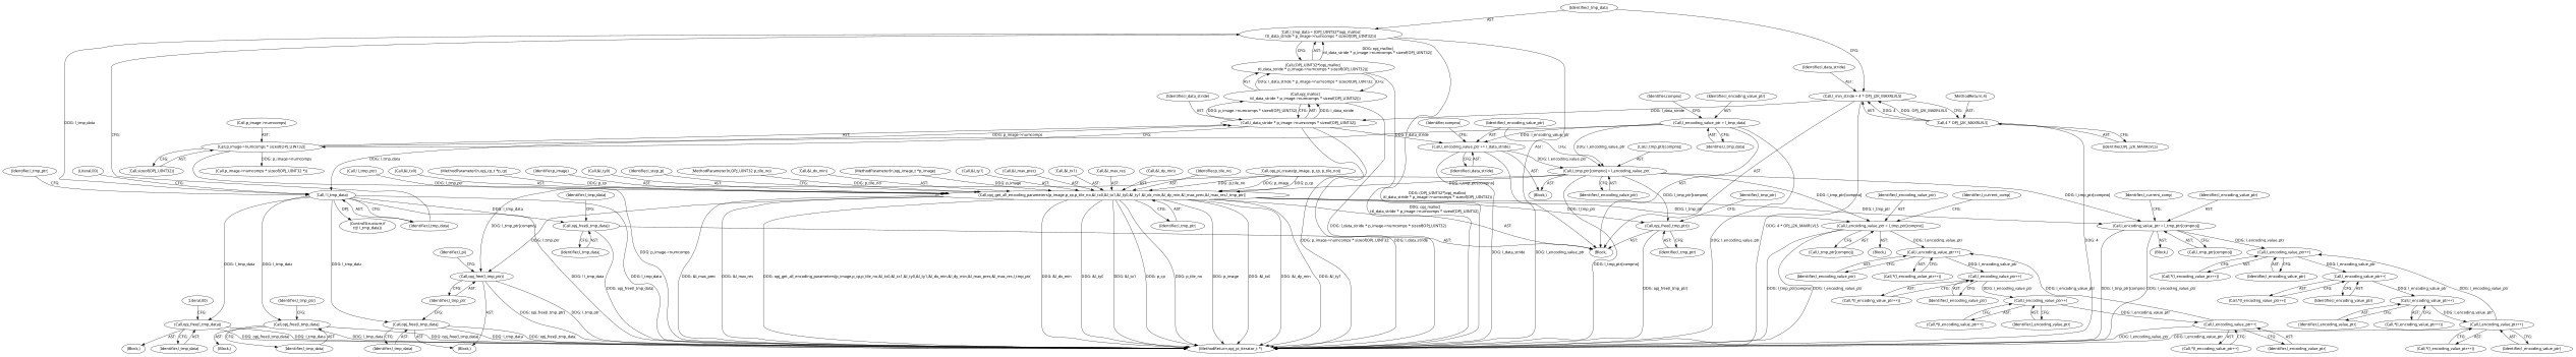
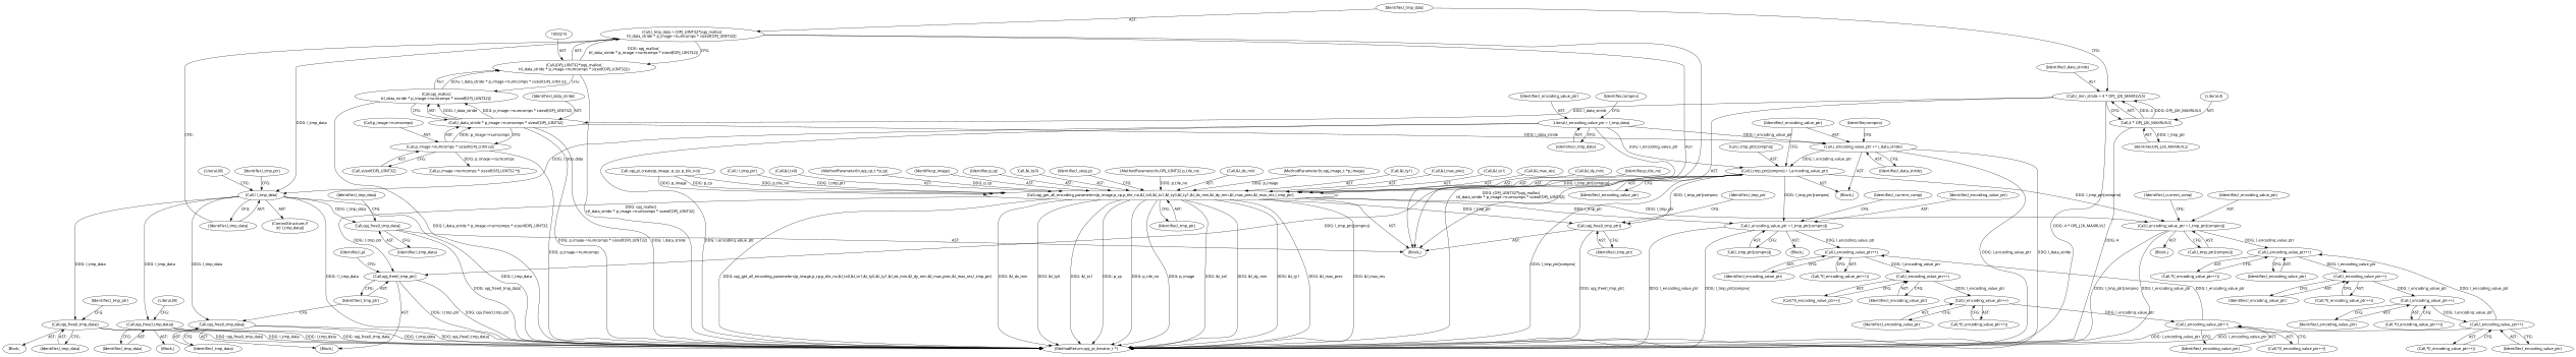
  digraph {
    fontname="Noto Sans"
    node [fontname="Noto Sans"]
    edge [fontname="Noto Sans"]
    n1 [label="(Call,l_tmp_data = (OPJ_UINT32*)opj_malloc(\n\t\tl_data_stride * p_image->numcomps * sizeof(OPJ_UINT32)))"]
    n2 [label="(Call,(OPJ_UINT32*)opj_malloc(\n\t\tl_data_stride * p_image->numcomps * sizeof(OPJ_UINT32)))"]
    n3 [label="(Call,! l_tmp_data)"]
    n4 [label="(Block,)"]
    n5 [label="(MethodReturn,opj_pi_iterator_t *)"]
    n6 [label="(Call,opj_malloc(\n\t\tl_data_stride * p_image->numcomps * sizeof(OPJ_UINT32)))"]
    n7 [label="(Call,opj_free(l_tmp_data))"]
    n8 [label="(Call,opj_free(l_tmp_data))"]
    n9 [label="(Call,opj_free(l_tmp_data))"]
    n10 [label="(Call,opj_free(l_tmp_data))"]
    n11 [label="(ControlStructure,if\n\t\t(! l_tmp_data))"]
    n12 [label="(Identifier,l_tmp_data)"]
    n13 [label="(Call,l_data_stride * p_image->numcomps * sizeof(OPJ_UINT32))"]
    n14 [label="(Call,p_image->numcomps * sizeof(OPJ_UINT32))"]
    n15 [label="(Call,l_encoding_value_ptr += l_data_stride)"]
    n16 [label="(Call,p_image->numcomps * sizeof(OPJ_UINT32 *))"]
    n17 [label="(Call,sizeof(OPJ_UINT32))"]
    n18 [label="(Call,l_tmp_ptr[compno] = l_encoding_value_ptr)"]
    n19 [label="(Block,)"]
    n20 [label="(Identifier,l_data_stride)"]
    n21 [label="(Call,l_min_stride = 4 * OPJ_J2K_MAXRLVLS)"]
    n22 [label="(Call,4 * OPJ_J2K_MAXRLVLS)"]
    n23 [label="(Identifier,OPJ_J2K_MAXRLVLS)"]
    n24 [label="(Identifier,l_tmp_data)"]
    n25 [label="(Block,)"]
    n26 [label="(Block,)"]
    n27 [label="(Identifier,l_tmp_data)"]
-   n28 [label="(Call,l_encoding_value_ptr = l_tmp_data)"]
+   n28 [label="(Literal,l_encoding_value_ptr = l_tmp_data)"]
    n29 [label="(Identifier,l_tmp_data)"]
    n30 [label="(Block,)"]
    n31 [label="(Identifier,l_tmp_data)"]
    n32 [label="(Identifier,l_tmp_data)"]
    n33 [label="(Call,opj_get_all_encoding_parameters(p_image,p_cp,p_tile_no,&l_tx0,&l_tx1,&l_ty0,&l_ty1,&l_dx_min,&l_dy_min,&l_max_prec,&l_max_res,l_tmp_ptr))"]
    n34 [label="(Call,opj_free(l_tmp_ptr))"]
    n35 [label="(Call,l_encoding_value_ptr = l_tmp_ptr[compno])"]
    n36 [label="(Call,l_encoding_value_ptr = l_tmp_ptr[compno])"]
    n37 [label="(Call,opj_free(l_tmp_ptr))"]
    n38 [label="(Identifier,l_encoding_value_ptr)"]
    n39 [label="(Identifier,l_tmp_ptr)"]
    n40 [label="(Identifier,l_tmp_ptr)"]
    n41 [label="(Call,l_encoding_value_ptr++)"]
    n42 [label="(Call,l_tmp_ptr[compno])"]
    n43 [label="(Block,)"]
    n44 [label="(Call,l_encoding_value_ptr++)"]
    n45 [label="(Block,)"]
    n46 [label="(Call,l_tmp_ptr[compno])"]
    n47 [label="(Identifier,l_tmp_ptr)"]
    n48 [label="(Call,l_encoding_value_ptr++)"]
    n49 [label="(Call,*(l_encoding_value_ptr++))"]
    n50 [label="(Identifier,l_encoding_value_ptr)"]
    n51 [label="(Call,l_encoding_value_ptr++)"]
    n52 [label="(Identifier,l_encoding_value_ptr)"]
    n53 [label="(Call,*(l_encoding_value_ptr++))"]
    n54 [label="(Call,l_encoding_value_ptr++)"]
    n55 [label="(Call,*(l_encoding_value_ptr++))"]
    n56 [label="(Identifier,l_encoding_value_ptr)"]
    n57 [label="(Call,*(l_encoding_value_ptr++))"]
    n58 [label="(Identifier,l_encoding_value_ptr)"]
    n59 [label="(Call,l_encoding_value_ptr++)"]
    n60 [label="(Identifier,l_encoding_value_ptr)"]
    n61 [label="(Call,*(l_encoding_value_ptr++))"]
    n62 [label="(Call,l_encoding_value_ptr++)"]
    n63 [label="(Call,*(l_encoding_value_ptr++))"]
    n64 [label="(Identifier,l_encoding_value_ptr)"]
    n65 [label="(Call,l_encoding_value_ptr++)"]
    n66 [label="(Call,*(l_encoding_value_ptr++))"]
    n67 [label="(Identifier,l_encoding_value_ptr)"]
    n68 [label="(Call,*(l_encoding_value_ptr++))"]
    n69 [label="(Identifier,l_encoding_value_ptr)"]
    n70 [label="(Call,! l_tmp_ptr)"]
    n71 [label="(Call,&l_tx0)"]
    n72 [label="(Identifier,l_tmp_data)"]
    n73 [label="(Identifier,l_data_stride)"]
    n74 [label="(Identifier,l_tmp_ptr)"]
-   n75 [label="(MethodReturn,4)"]
+   n75 [label="(Literal,4)"]
    n76 [label="(MethodParameterIn,opj_cp_t *p_cp)"]
    n77 [label="(Identifier,l_current_comp)"]
    n78 [label="(Identifier,l_encoding_value_ptr)"]
    n79 [label="(Identifier,p_image)"]
    n80 [label="(Identifier,l_tmp_ptr)"]
+   n81 [label="(Identifier,p_cp)"]
    n82 [label="(Call,&l_ty0)"]
    n83 [label="(Identifier,l_step_p)"]
    n84 [label="(MethodParameterIn,OPJ_UINT32 p_tile_no)"]
    n85 [label="(Call,&l_dx_min)"]
    n86 [label="(Identifier,l_encoding_value_ptr)"]
    n87 [label="(MethodParameterIn,opj_image_t *p_image)"]
    n88 [label="(Call,&l_ty1)"]
    n89 [label="(Call,&l_max_prec)"]
    n90 [label="(Identifier,l_encoding_value_ptr)"]
    n91 [label="(Identifier,l_tmp_ptr)"]
    n92 [label="(Identifier,compno)"]
    n93 [label="(Call,l_tmp_ptr[compno])"]
    n94 [label="(Call,&l_tx1)"]
    n95 [label="(Call,&l_max_res)"]
    n96 [label="(Call,&l_dy_min)"]
    n97 [label="(Identifier,p_tile_no)"]
    n98 [label="(Call,opj_pi_create(p_image, p_cp, p_tile_no))"]
    n99 [label="(Identifier,l_pi)"]
    n100 [label="(Identifier,l_current_comp)"]
    n101 [label="(Identifier,l_data_stride)"]
    n102 [label="(Identifier,l_tmp_data)"]
    n103 [label="(Identifier,l_encoding_value_ptr)"]
    n104 [label="(Literal,00)"]
    n105 [label="(Call,p_image->numcomps)"]
    n106 [label="(Identifier,compno)"]
    n107 [label="(Literal,00)"]
+   1000215
    n1 -> n2 [label="CFG: "]
    n1 -> n3 [label="DDG: l_tmp_data"]
    n1 -> n4 [label="AST: "]
    n1 -> n5 [label="DDG: (OPJ_UINT32*)opj_malloc(\n\t\tl_data_stride * p_image->numcomps * sizeof(OPJ_UINT32))"]
    n2 -> n1 [label="AST: "]
    n2 -> n1 [label="DDG: opj_malloc(\n\t\tl_data_stride * p_image->numcomps * sizeof(OPJ_UINT32))"]
    n2 -> n5 [label="DDG: opj_malloc(\n\t\tl_data_stride * p_image->numcomps * sizeof(OPJ_UINT32))"]
    n2 -> n6 [label="CFG: "]
    n3 -> n5 [label="DDG: l_tmp_data"]
    n3 -> n5 [label="DDG: ! l_tmp_data"]
    n3 -> n7 [label="DDG: l_tmp_data"]
    n3 -> n8 [label="DDG: l_tmp_data"]
    n3 -> n9 [label="DDG: l_tmp_data"]
    n3 -> n10 [label="DDG: l_tmp_data"]
-   n3 -> n11 [label="OPJ: "]
+   n3 -> n11 [label="AST: "]
    n3 -> n12 [label="CFG: "]
    n6 -> n2 [label="AST: "]
    n6 -> n2 [label="DDG: l_data_stride * p_image->numcomps * sizeof(OPJ_UINT32)"]
    n6 -> n5 [label="DDG: l_data_stride * p_image->numcomps * sizeof(OPJ_UINT32)"]
    n6 -> n13 [label="CFG: "]
    n7 -> n5 [label="DDG: opj_free(l_tmp_data)"]
    n7 -> n5 [label="DDG: l_tmp_data"]
    n7 -> n24 [label="CFG: "]
    n7 -> n25 [label="AST: "]
    n8 -> n5 [label="DDG: opj_free(l_tmp_data)"]
    n8 -> n5 [label="DDG: l_tmp_data"]
    n8 -> n26 [label="AST: "]
    n8 -> n27 [label="CFG: "]
    n9 -> n5 [label="DDG: l_tmp_data"]
    n9 -> n5 [label="DDG: opj_free(l_tmp_data)"]
    n9 -> n30 [label="AST: "]
    n9 -> n31 [label="CFG: "]
    n10 -> n4 [label="AST: "]
    n10 -> n5 [label="DDG: opj_free(l_tmp_data)"]
    n10 -> n32 [label="CFG: "]
    n12 -> n1 [label="CFG: "]
    n12 -> n3 [label="AST: "]
    n13 -> n5 [label="DDG: p_image->numcomps * sizeof(OPJ_UINT32)"]
    n13 -> n5 [label="DDG: l_data_stride"]
    n13 -> n6 [label="AST: "]
    n13 -> n6 [label="DDG: l_data_stride"]
    n13 -> n6 [label="DDG: p_image->numcomps * sizeof(OPJ_UINT32)"]
    n13 -> n14 [label="CFG: "]
    n13 -> n15 [label="DDG: l_data_stride"]
    n14 -> n5 [label="DDG: p_image->numcomps"]
    n14 -> n13 [label="AST: "]
    n14 -> n13 [label="DDG: p_image->numcomps"]
    n14 -> n16 [label="DDG: p_image->numcomps"]
    n14 -> n17 [label="CFG: "]
    n15 -> n5 [label="DDG: l_encoding_value_ptr"]
    n15 -> n5 [label="DDG: l_data_stride"]
    n15 -> n18 [label="DDG: l_encoding_value_ptr"]
    n15 -> n19 [label="AST: "]
    n15 -> n20 [label="CFG: "]
    n17 -> n14 [label="AST: "]
    n18 -> n5 [label="DDG: l_tmp_ptr[compno]"]
    n18 -> n19 [label="AST: "]
    n18 -> n33 [label="DDG: l_tmp_ptr[compno]"]
    n18 -> n34 [label="DDG: l_tmp_ptr[compno]"]
    n18 -> n35 [label="DDG: l_tmp_ptr[compno]"]
    n18 -> n36 [label="DDG: l_tmp_ptr[compno]"]
    n18 -> n37 [label="DDG: l_tmp_ptr[compno]"]
    n18 -> n38 [label="CFG: "]
    n20 -> n15 [label="AST: "]
    n21 -> n4 [label="AST: "]
    n21 -> n5 [label="DDG: 4 * OPJ_J2K_MAXRLVLS"]
    n21 -> n13 [label="DDG: l_data_stride"]
    n21 -> n22 [label="CFG: "]
    n22 -> n5 [label="DDG: 4"]
    n22 -> n21 [label="AST: "]
    n22 -> n21 [label="DDG: 4"]
    n22 -> n21 [label="DDG: OPJ_J2K_MAXRLVLS"]
-   n22 -> n23 [label="CFG: "]
+   n22 -> n23 [label="DDG: l_tmp_ptr"]
    n23 -> n22 [label="AST: "]
    n24 -> n7 [label="AST: "]
    n27 -> n8 [label="AST: "]
    n28 -> n3 [label="DDG: l_tmp_data"]
    n28 -> n4 [label="AST: "]
    n28 -> n5 [label="DDG: l_encoding_value_ptr"]
    n28 -> n15 [label="DDG: l_encoding_value_ptr"]
    n28 -> n18 [label="DDG: l_encoding_value_ptr"]
    n28 -> n29 [label="CFG: "]
    n29 -> n28 [label="AST: "]
    n31 -> n9 [label="AST: "]
    n32 -> n10 [label="AST: "]
    n33 -> n4 [label="AST: "]
    n33 -> n5 [label="DDG: p_cp"]
    n33 -> n5 [label="DDG: p_tile_no"]
    n33 -> n5 [label="DDG: p_image"]
    n33 -> n5 [label="DDG: &l_tx0"]
    n33 -> n5 [label="DDG: &l_dy_min"]
    n33 -> n5 [label="DDG: &l_ty1"]
    n33 -> n5 [label="DDG: &l_max_prec"]
    n33 -> n5 [label="DDG: &l_max_res"]
    n33 -> n5 [label="DDG: opj_get_all_encoding_parameters(p_image,p_cp,p_tile_no,&l_tx0,&l_tx1,&l_ty0,&l_ty1,&l_dx_min,&l_dy_min,&l_max_prec,&l_max_res,l_tmp_ptr)"]
    n33 -> n5 [label="DDG: &l_dx_min"]
    n33 -> n5 [label="DDG: &l_ty0"]
    n33 -> n5 [label="DDG: &l_tx1"]
    n33 -> n34 [label="DDG: l_tmp_ptr"]
    n33 -> n35 [label="DDG: l_tmp_ptr"]
    n33 -> n36 [label="DDG: l_tmp_ptr"]
    n33 -> n37 [label="DDG: l_tmp_ptr"]
    n33 -> n39 [label="CFG: "]
    n34 -> n5 [label="DDG: opj_free(l_tmp_ptr)"]
    n34 -> n5 [label="DDG: l_tmp_ptr"]
    n34 -> n30 [label="AST: "]
    n34 -> n40 [label="CFG: "]
    n35 -> n5 [label="DDG: l_encoding_value_ptr"]
    n35 -> n5 [label="DDG: l_tmp_ptr[compno]"]
    n35 -> n41 [label="DDG: l_encoding_value_ptr"]
    n35 -> n42 [label="CFG: "]
    n35 -> n43 [label="AST: "]
    n36 -> n5 [label="DDG: l_encoding_value_ptr"]
    n36 -> n5 [label="DDG: l_tmp_ptr[compno]"]
    n36 -> n44 [label="DDG: l_encoding_value_ptr"]
    n36 -> n45 [label="AST: "]
    n36 -> n46 [label="CFG: "]
    n37 -> n4 [label="AST: "]
    n37 -> n5 [label="DDG: opj_free(l_tmp_ptr)"]
    n37 -> n47 [label="CFG: "]
    n38 -> n18 [label="AST: "]
    n39 -> n33 [label="AST: "]
    n40 -> n9 [label="CFG: "]
    n40 -> n34 [label="AST: "]
    n41 -> n48 [label="DDG: l_encoding_value_ptr"]
    n41 -> n49 [label="AST: "]
    n41 -> n50 [label="CFG: "]
    n42 -> n35 [label="AST: "]
    n44 -> n59 [label="DDG: l_encoding_value_ptr"]
    n44 -> n60 [label="CFG: "]
    n44 -> n61 [label="AST: "]
    n46 -> n36 [label="AST: "]
    n47 -> n37 [label="AST: "]
    n48 -> n51 [label="DDG: l_encoding_value_ptr"]
    n48 -> n52 [label="CFG: "]
    n48 -> n53 [label="AST: "]
    n49 -> n41 [label="CFG: "]
    n50 -> n41 [label="AST: "]
    n51 -> n54 [label="DDG: l_encoding_value_ptr"]
    n51 -> n55 [label="AST: "]
    n51 -> n56 [label="CFG: "]
    n52 -> n48 [label="AST: "]
    n53 -> n48 [label="CFG: "]
    n54 -> n5 [label="DDG: l_encoding_value_ptr"]
    n54 -> n41 [label="DDG: l_encoding_value_ptr"]
    n54 -> n57 [label="AST: "]
    n54 -> n58 [label="CFG: "]
    n55 -> n51 [label="CFG: "]
    n56 -> n51 [label="AST: "]
    n57 -> n54 [label="CFG: "]
    n58 -> n54 [label="AST: "]
    n59 -> n62 [label="DDG: l_encoding_value_ptr"]
    n59 -> n63 [label="AST: "]
    n59 -> n64 [label="CFG: "]
    n60 -> n44 [label="AST: "]
    n61 -> n44 [label="CFG: "]
    n62 -> n65 [label="DDG: l_encoding_value_ptr"]
    n62 -> n66 [label="AST: "]
    n62 -> n67 [label="CFG: "]
    n63 -> n59 [label="CFG: "]
    n64 -> n59 [label="AST: "]
    n65 -> n5 [label="DDG: l_encoding_value_ptr"]
    n65 -> n44 [label="DDG: l_encoding_value_ptr"]
    n65 -> n68 [label="AST: "]
    n65 -> n69 [label="CFG: "]
    n66 -> n62 [label="CFG: "]
    n67 -> n62 [label="AST: "]
    n68 -> n65 [label="CFG: "]
    n69 -> n65 [label="AST: "]
    n70 -> n33 [label="DDG: l_tmp_ptr"]
    n71 -> n33 [label="AST: "]
    n72 -> n10 [label="CFG: "]
    n73 -> n21 [label="AST: "]
    n74 -> n8 [label="CFG: "]
    n75 -> n22 [label="AST: "]
    n76 -> n33 [label="DDG: p_cp"]
    n77 -> n35 [label="CFG: "]
    n78 -> n36 [label="AST: "]
    n79 -> n33 [label="AST: "]
    n80 -> n37 [label="CFG: "]
+   n81 -> n33 [label="AST: "]
    n82 -> n33 [label="AST: "]
    n83 -> n33 [label="CFG: "]
    n84 -> n33 [label="DDG: p_tile_no"]
    n85 -> n33 [label="AST: "]
    n86 -> n15 [label="AST: "]
    n86 -> n18 [label="CFG: "]
    n87 -> n33 [label="DDG: p_image"]
    n88 -> n33 [label="AST: "]
    n89 -> n33 [label="AST: "]
    n90 -> n28 [label="AST: "]
    n91 -> n3 [label="CFG: "]
    n92 -> n28 [label="CFG: "]
    n93 -> n18 [label="AST: "]
    n94 -> n33 [label="AST: "]
    n95 -> n33 [label="AST: "]
    n96 -> n33 [label="AST: "]
    n97 -> n33 [label="AST: "]
    n98 -> n33 [label="DDG: p_image"]
    n98 -> n33 [label="DDG: p_cp"]
    n98 -> n33 [label="DDG: p_tile_no"]
    n99 -> n34 [label="CFG: "]
    n100 -> n36 [label="CFG: "]
    n101 -> n13 [label="AST: "]
    n102 -> n1 [label="AST: "]
    n102 -> n21 [label="CFG: "]
    n103 -> n35 [label="AST: "]
    n104 -> n3 [label="CFG: "]
    n105 -> n14 [label="AST: "]
    n106 -> n15 [label="CFG: "]
    n107 -> n7 [label="CFG: "]
+   1000215 -> n2 [label="AST: "]
  }
